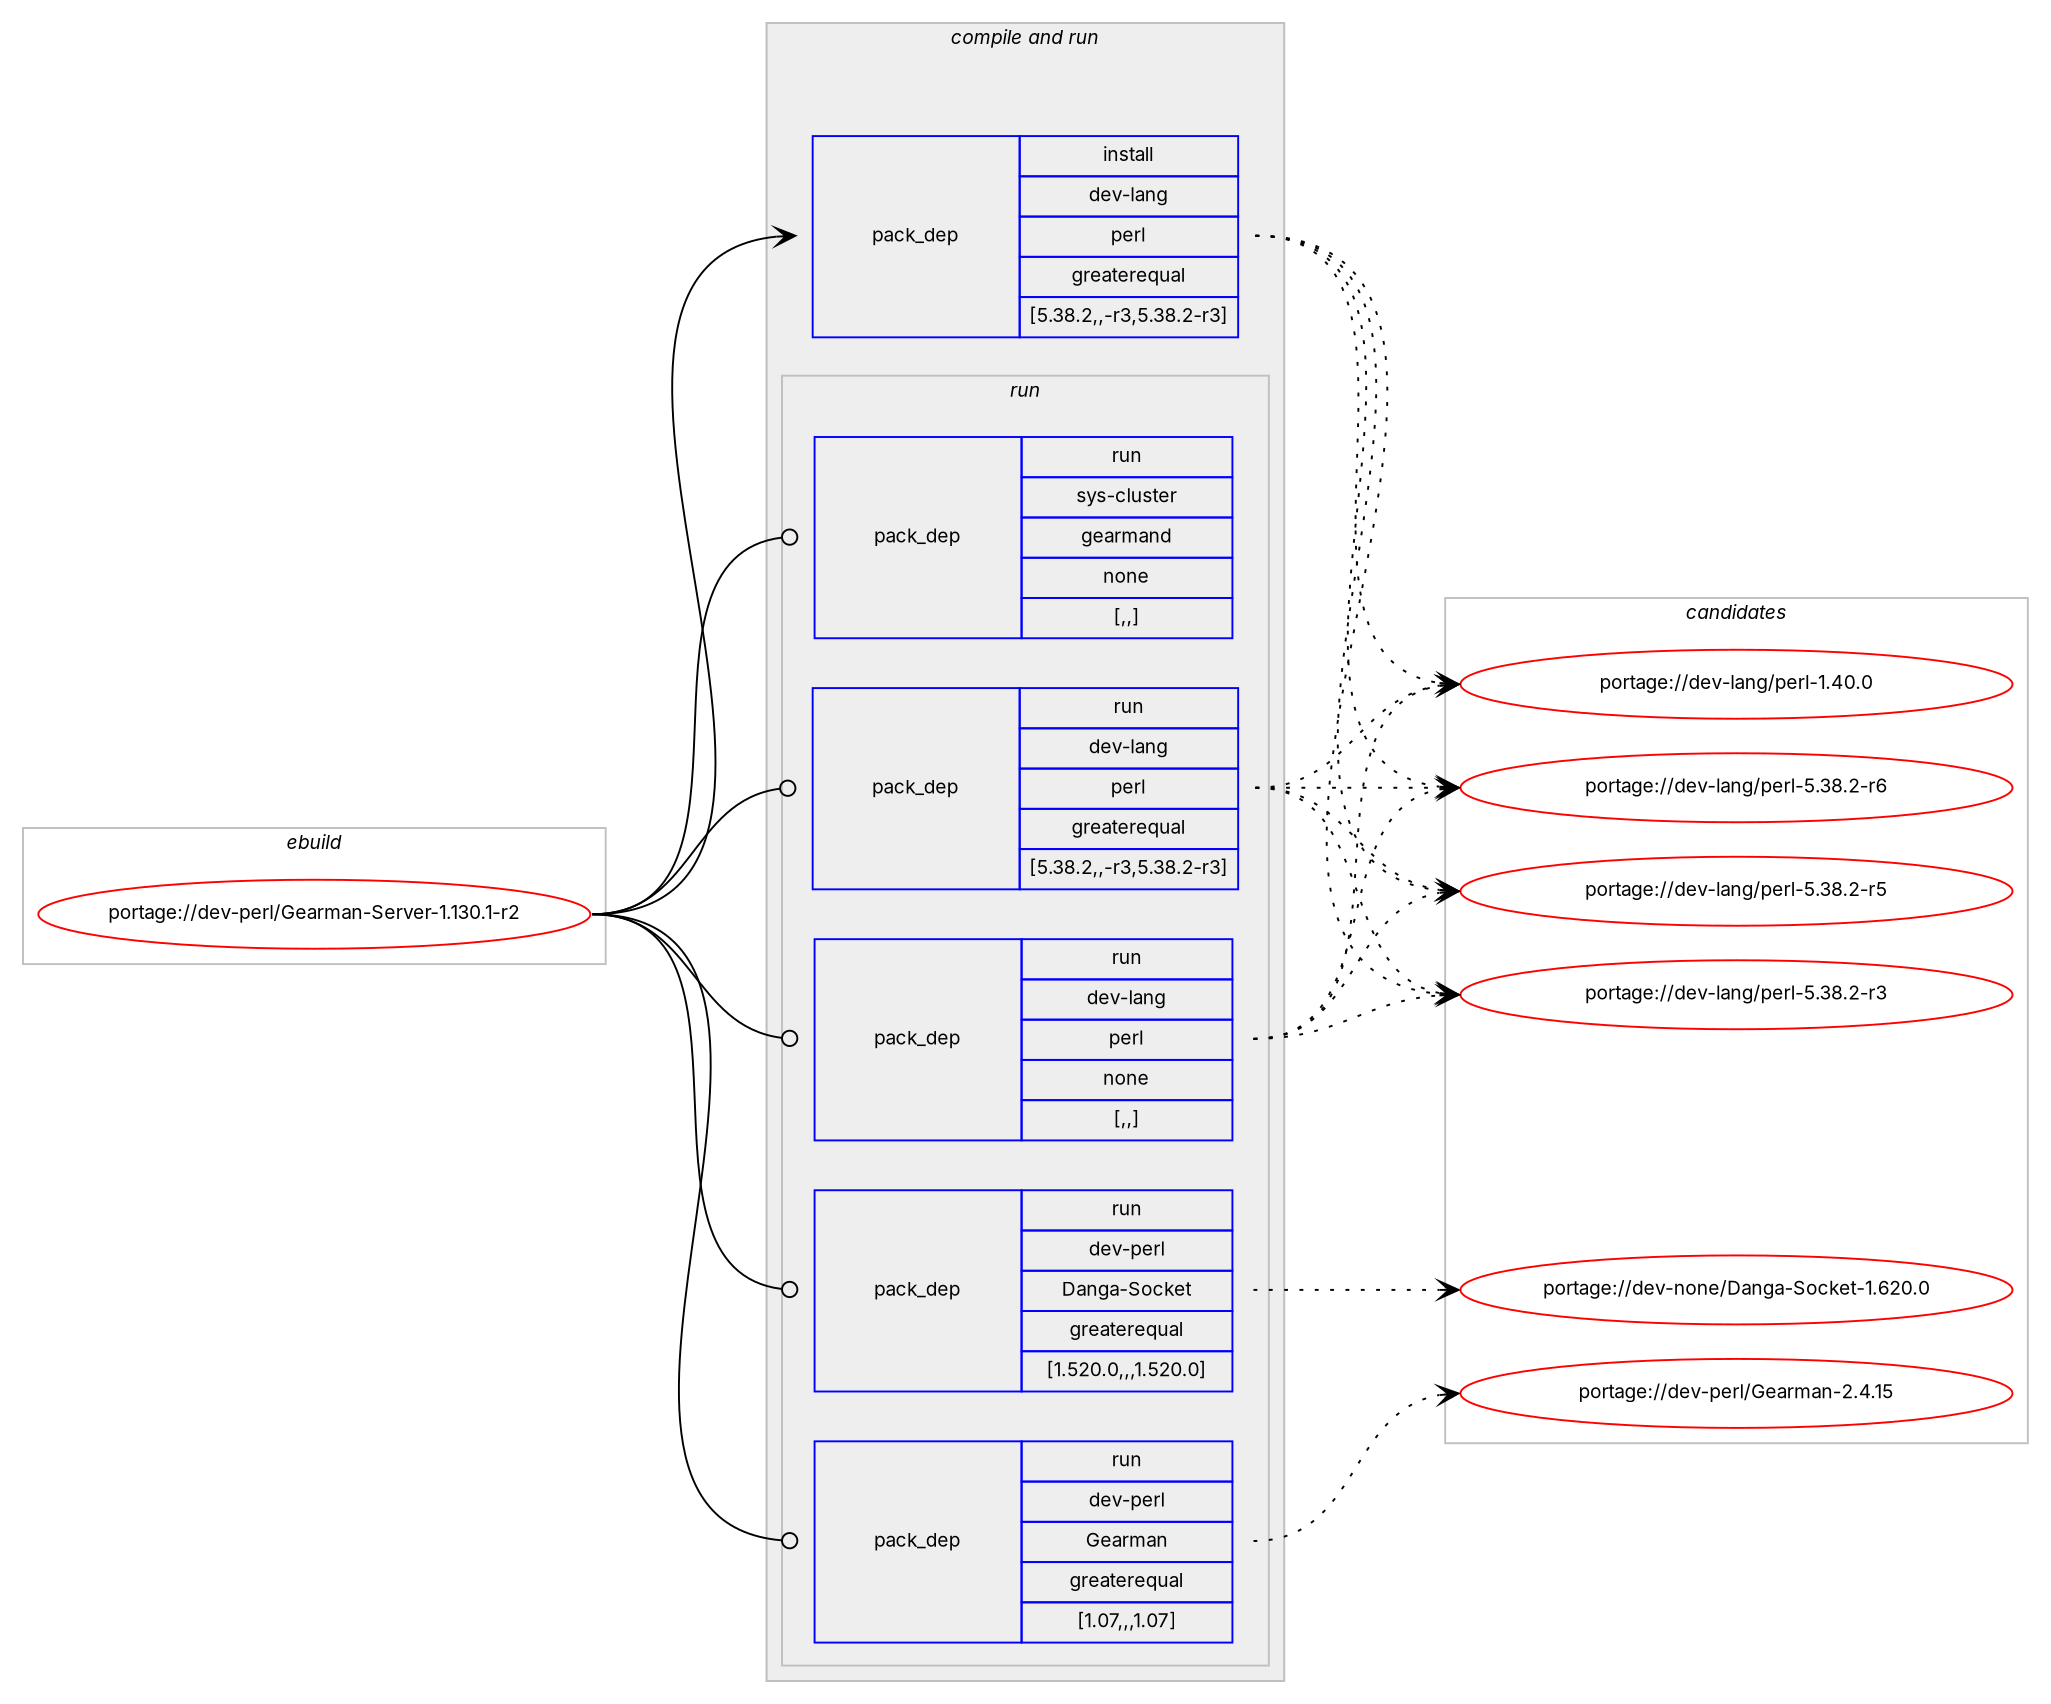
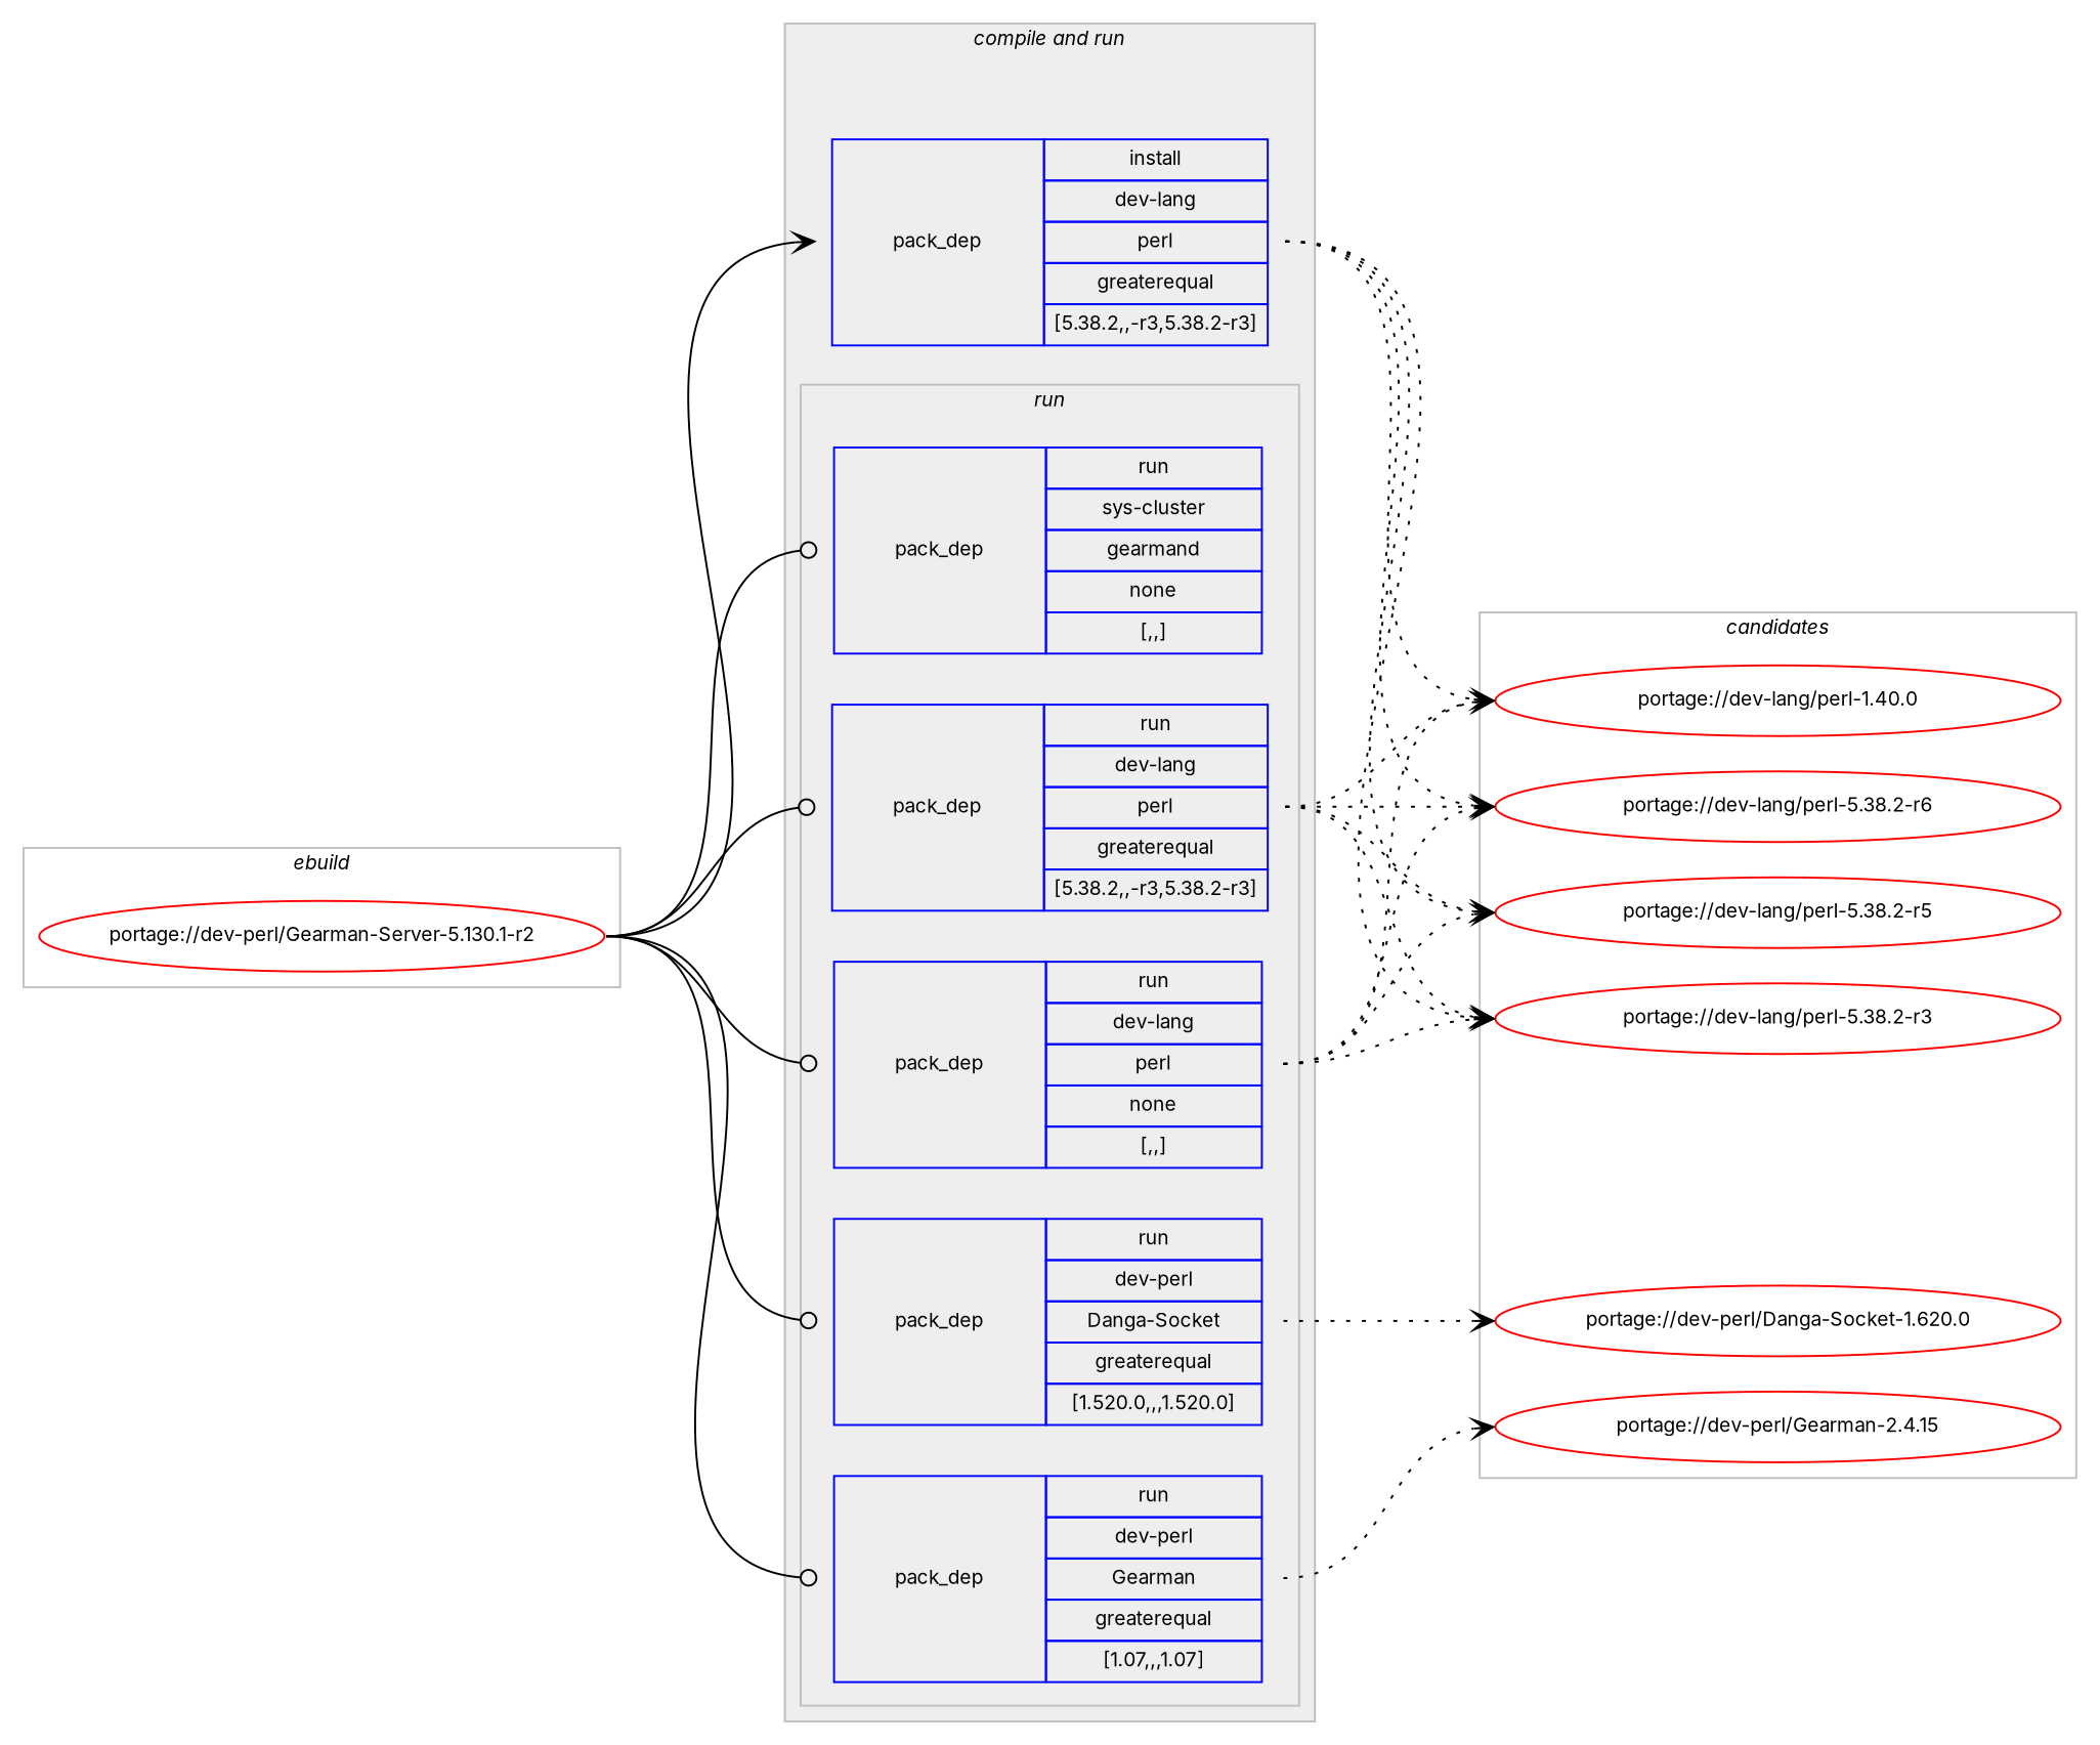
  digraph {
    compound=true
    concentrate=true
    fontname=Inter
    fontsize=10
    newrank=true
    rankdir=LR
    ranksep=1.5
    node [color=red fontname=Inter fontsize=10]
    edge [arrowhead=vee fontname=Inter headport=w style=dotted tailport=e weight=100]
-   n1 [label="portage://dev-perl/Gearman-Server-1.130.1-r2" width=4]
+   n1 [label="portage://dev-perl/Gearman-Server-5.130.1-r2" width=4]
    n2 [color=blue label=<<TABLE BORDER="0" CELLBORDER="1" CELLSPACING="0" CELLPADDING="4" WIDTH="220"><TR><TD ROWSPAN="6" CELLPADDING="30">pack_dep</TD></TR><TR><TD WIDTH="110">install</TD></TR><TR><TD>dev-lang</TD></TR><TR><TD>perl</TD></TR><TR><TD>greaterequal</TD></TR><TR><TD>[5.38.2,,-r3,5.38.2-r3]</TD></TR></TABLE>> shape=none]
    n3 [color=blue label=<<TABLE BORDER="0" CELLBORDER="1" CELLSPACING="0" CELLPADDING="4" WIDTH="220"><TR><TD ROWSPAN="6" CELLPADDING="30">pack_dep</TD></TR><TR><TD WIDTH="110">run</TD></TR><TR><TD>dev-lang</TD></TR><TR><TD>perl</TD></TR><TR><TD>greaterequal</TD></TR><TR><TD>[5.38.2,,-r3,5.38.2-r3]</TD></TR></TABLE>> shape=none]
    n4 [color=blue label=<<TABLE BORDER="0" CELLBORDER="1" CELLSPACING="0" CELLPADDING="4" WIDTH="220"><TR><TD ROWSPAN="6" CELLPADDING="30">pack_dep</TD></TR><TR><TD WIDTH="110">run</TD></TR><TR><TD>dev-lang</TD></TR><TR><TD>perl</TD></TR><TR><TD>none</TD></TR><TR><TD>[,,]</TD></TR></TABLE>> shape=none]
    n5 [color=blue label=<<TABLE BORDER="0" CELLBORDER="1" CELLSPACING="0" CELLPADDING="4" WIDTH="220"><TR><TD ROWSPAN="6" CELLPADDING="30">pack_dep</TD></TR><TR><TD WIDTH="110">run</TD></TR><TR><TD>dev-perl</TD></TR><TR><TD>Danga-Socket</TD></TR><TR><TD>greaterequal</TD></TR><TR><TD>[1.520.0,,,1.520.0]</TD></TR></TABLE>> shape=none]
    n6 [color=blue label=<<TABLE BORDER="0" CELLBORDER="1" CELLSPACING="0" CELLPADDING="4" WIDTH="220"><TR><TD ROWSPAN="6" CELLPADDING="30">pack_dep</TD></TR><TR><TD WIDTH="110">run</TD></TR><TR><TD>dev-perl</TD></TR><TR><TD>Gearman</TD></TR><TR><TD>greaterequal</TD></TR><TR><TD>[1.07,,,1.07]</TD></TR></TABLE>> shape=none]
    n7 [color=blue label=<<TABLE BORDER="0" CELLBORDER="1" CELLSPACING="0" CELLPADDING="4" WIDTH="220"><TR><TD ROWSPAN="6" CELLPADDING="30">pack_dep</TD></TR><TR><TD WIDTH="110">run</TD></TR><TR><TD>sys-cluster</TD></TR><TR><TD>gearmand</TD></TR><TR><TD>none</TD></TR><TR><TD>[,,]</TD></TR></TABLE>> shape=none]
    n8 [label="portage://dev-lang/perl-1.40.0" width=4]
    n9 [label="portage://dev-lang/perl-5.38.2-r6" width=4]
    n10 [label="portage://dev-lang/perl-5.38.2-r5" width=4]
    n11 [label="portage://dev-lang/perl-5.38.2-r3" width=4]
-   n12 [label="portage://dev-none/Danga-Socket-1.620.0" width=4]
+   n12 [label="portage://dev-perl/Danga-Socket-1.620.0" width=4]
    n13 [label="portage://dev-perl/Gearman-2.4.15" width=4]
    subgraph cluster_1 {
      color=gray
      label=<<i>ebuild</i>>
      n1
    }
    subgraph cluster_2 {
      color=gray
      label=<<i>dependencies</i>>
      subgraph cluster_3 {
        color=gray
        fillcolor="#eeeeee"
        label=<<i>compile</i>>
        style=filled
        subgraph sub_4 {
          color=gray
          fillcolor="#eeeeee"
          label=<<i>compile</i>>
          style=filled
          n2
        }
      }
      subgraph cluster_5 {
        color=gray
        fillcolor="#eeeeee"
        label=<<i>compile and run</i>>
        style=filled
      }
      subgraph cluster_6 {
        color=gray
        fillcolor="#eeeeee"
        label=<<i>run</i>>
        style=filled
        subgraph sub_7 {
          color=gray
          fillcolor="#eeeeee"
          label=<<i>run</i>>
          style=filled
          n3
        }
        subgraph sub_8 {
          color=gray
          fillcolor="#eeeeee"
          label=<<i>run</i>>
          style=filled
          n4
        }
        subgraph sub_9 {
          color=gray
          fillcolor="#eeeeee"
          label=<<i>run</i>>
          style=filled
          n5
        }
        subgraph sub_10 {
          color=gray
          fillcolor="#eeeeee"
          label=<<i>run</i>>
          style=filled
          n6
        }
        subgraph sub_11 {
          color=gray
          fillcolor="#eeeeee"
          label=<<i>run</i>>
          style=filled
          n7
        }
      }
    }
    subgraph cluster_12 {
      color=gray
      label=<<i>candidates</i>>
      rank=same
      subgraph sub_13 {
        color=black
        label=<<i>candidates</i>>
        nodesep=1
        rank=same
        n8
        n9
        n10
        n11
      }
      subgraph sub_14 {
        color=black
        label=<<i>candidates</i>>
        nodesep=1
        rank=same
        n8
        n9
        n10
        n11
      }
      subgraph sub_15 {
        color=black
        label=<<i>candidates</i>>
        nodesep=1
        rank=same
        n8
        n9
        n10
        n11
      }
      subgraph sub_16 {
        color=black
        label=<<i>candidates</i>>
        nodesep=1
        rank=same
        n12
      }
      subgraph sub_17 {
        color=black
        label=<<i>candidates</i>>
        nodesep=1
        rank=same
        n13
      }
      subgraph sub_18 {
        color=black
        label=<<i>candidates</i>>
        nodesep=1
        rank=same
      }
    }
    n1 -> n2 [style=solid weight=20]
    n1 -> n3 [arrowhead=odot style=solid weight=20]
    n1 -> n4 [arrowhead=odot style=solid weight=20]
    n1 -> n5 [arrowhead=odot style=solid weight=20]
    n1 -> n6 [arrowhead=odot style=solid weight=20]
    n1 -> n7 [arrowhead=odot style=solid weight=20]
    n2 -> n8
    n2 -> n9
    n2 -> n10
    n2 -> n11
    n3 -> n8
    n3 -> n9
    n3 -> n10
    n3 -> n11
    n4 -> n8
    n4 -> n9
    n4 -> n10
    n4 -> n11
    n5 -> n12
    n6 -> n13
  }
